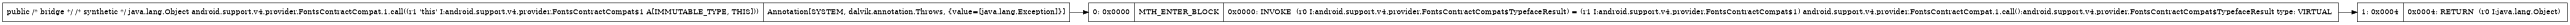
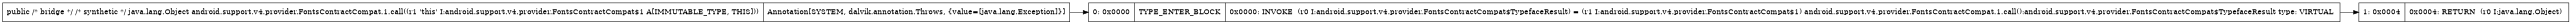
  digraph {
    rankdir=LR
    node [shape=record]
-   n1 [label="{0\:\ 0x0000|MTH_ENTER_BLOCK\l|0x0000: INVOKE  (r0 I:android.support.v4.provider.FontsContractCompat$TypefaceResult) = (r1 I:android.support.v4.provider.FontsContractCompat$1) android.support.v4.provider.FontsContractCompat.1.call():android.support.v4.provider.FontsContractCompat$TypefaceResult type: VIRTUAL \l}"]
+   n1 [label="{0\:\ 0x0000|TYPE_ENTER_BLOCK\l|0x0000: INVOKE  (r0 I:android.support.v4.provider.FontsContractCompat$TypefaceResult) = (r1 I:android.support.v4.provider.FontsContractCompat$1) android.support.v4.provider.FontsContractCompat.1.call():android.support.v4.provider.FontsContractCompat$TypefaceResult type: VIRTUAL \l}"]
    n2 [label="{1\:\ 0x0004|0x0004: RETURN  (r0 I:java.lang.Object) \l}"]
    n3 [label="{public \/* bridge *\/ \/* synthetic *\/ java.lang.Object android.support.v4.provider.FontsContractCompat.1.call((r1 'this' I:android.support.v4.provider.FontsContractCompat$1 A[IMMUTABLE_TYPE, THIS]))  | Annotation[SYSTEM, dalvik.annotation.Throws, \{value=[java.lang.Exception]\}]\l}"]
    n1 -> n2
    n3 -> n1
  }
